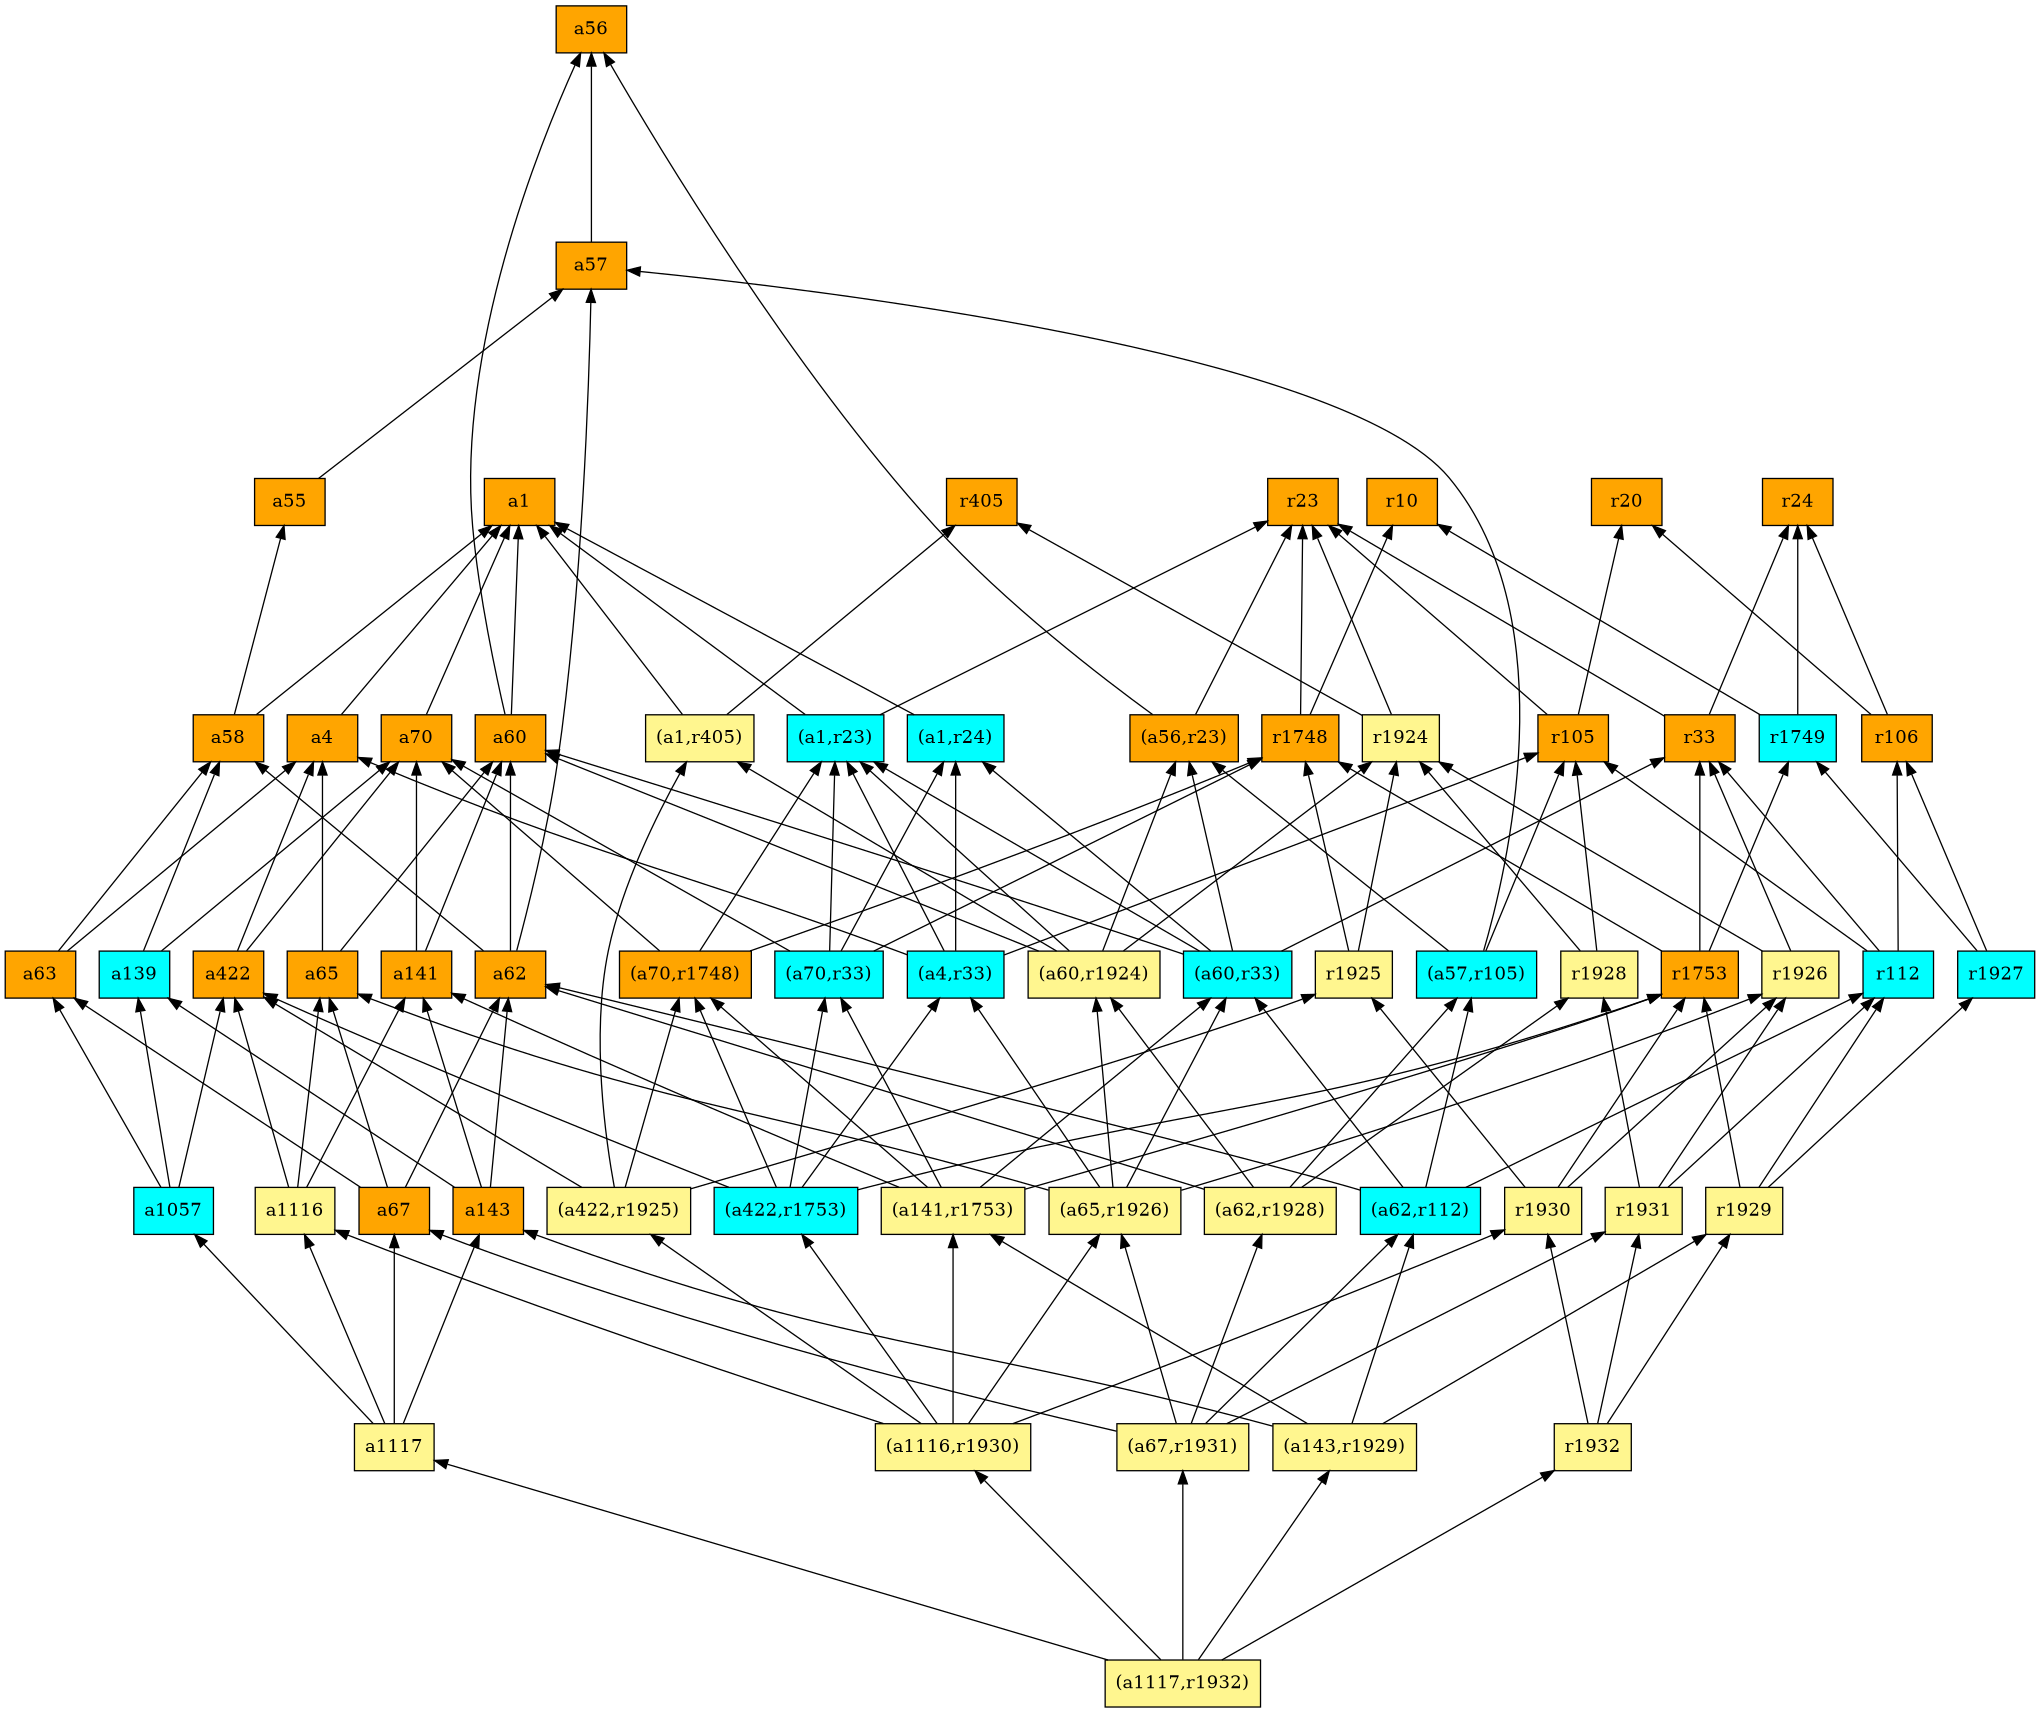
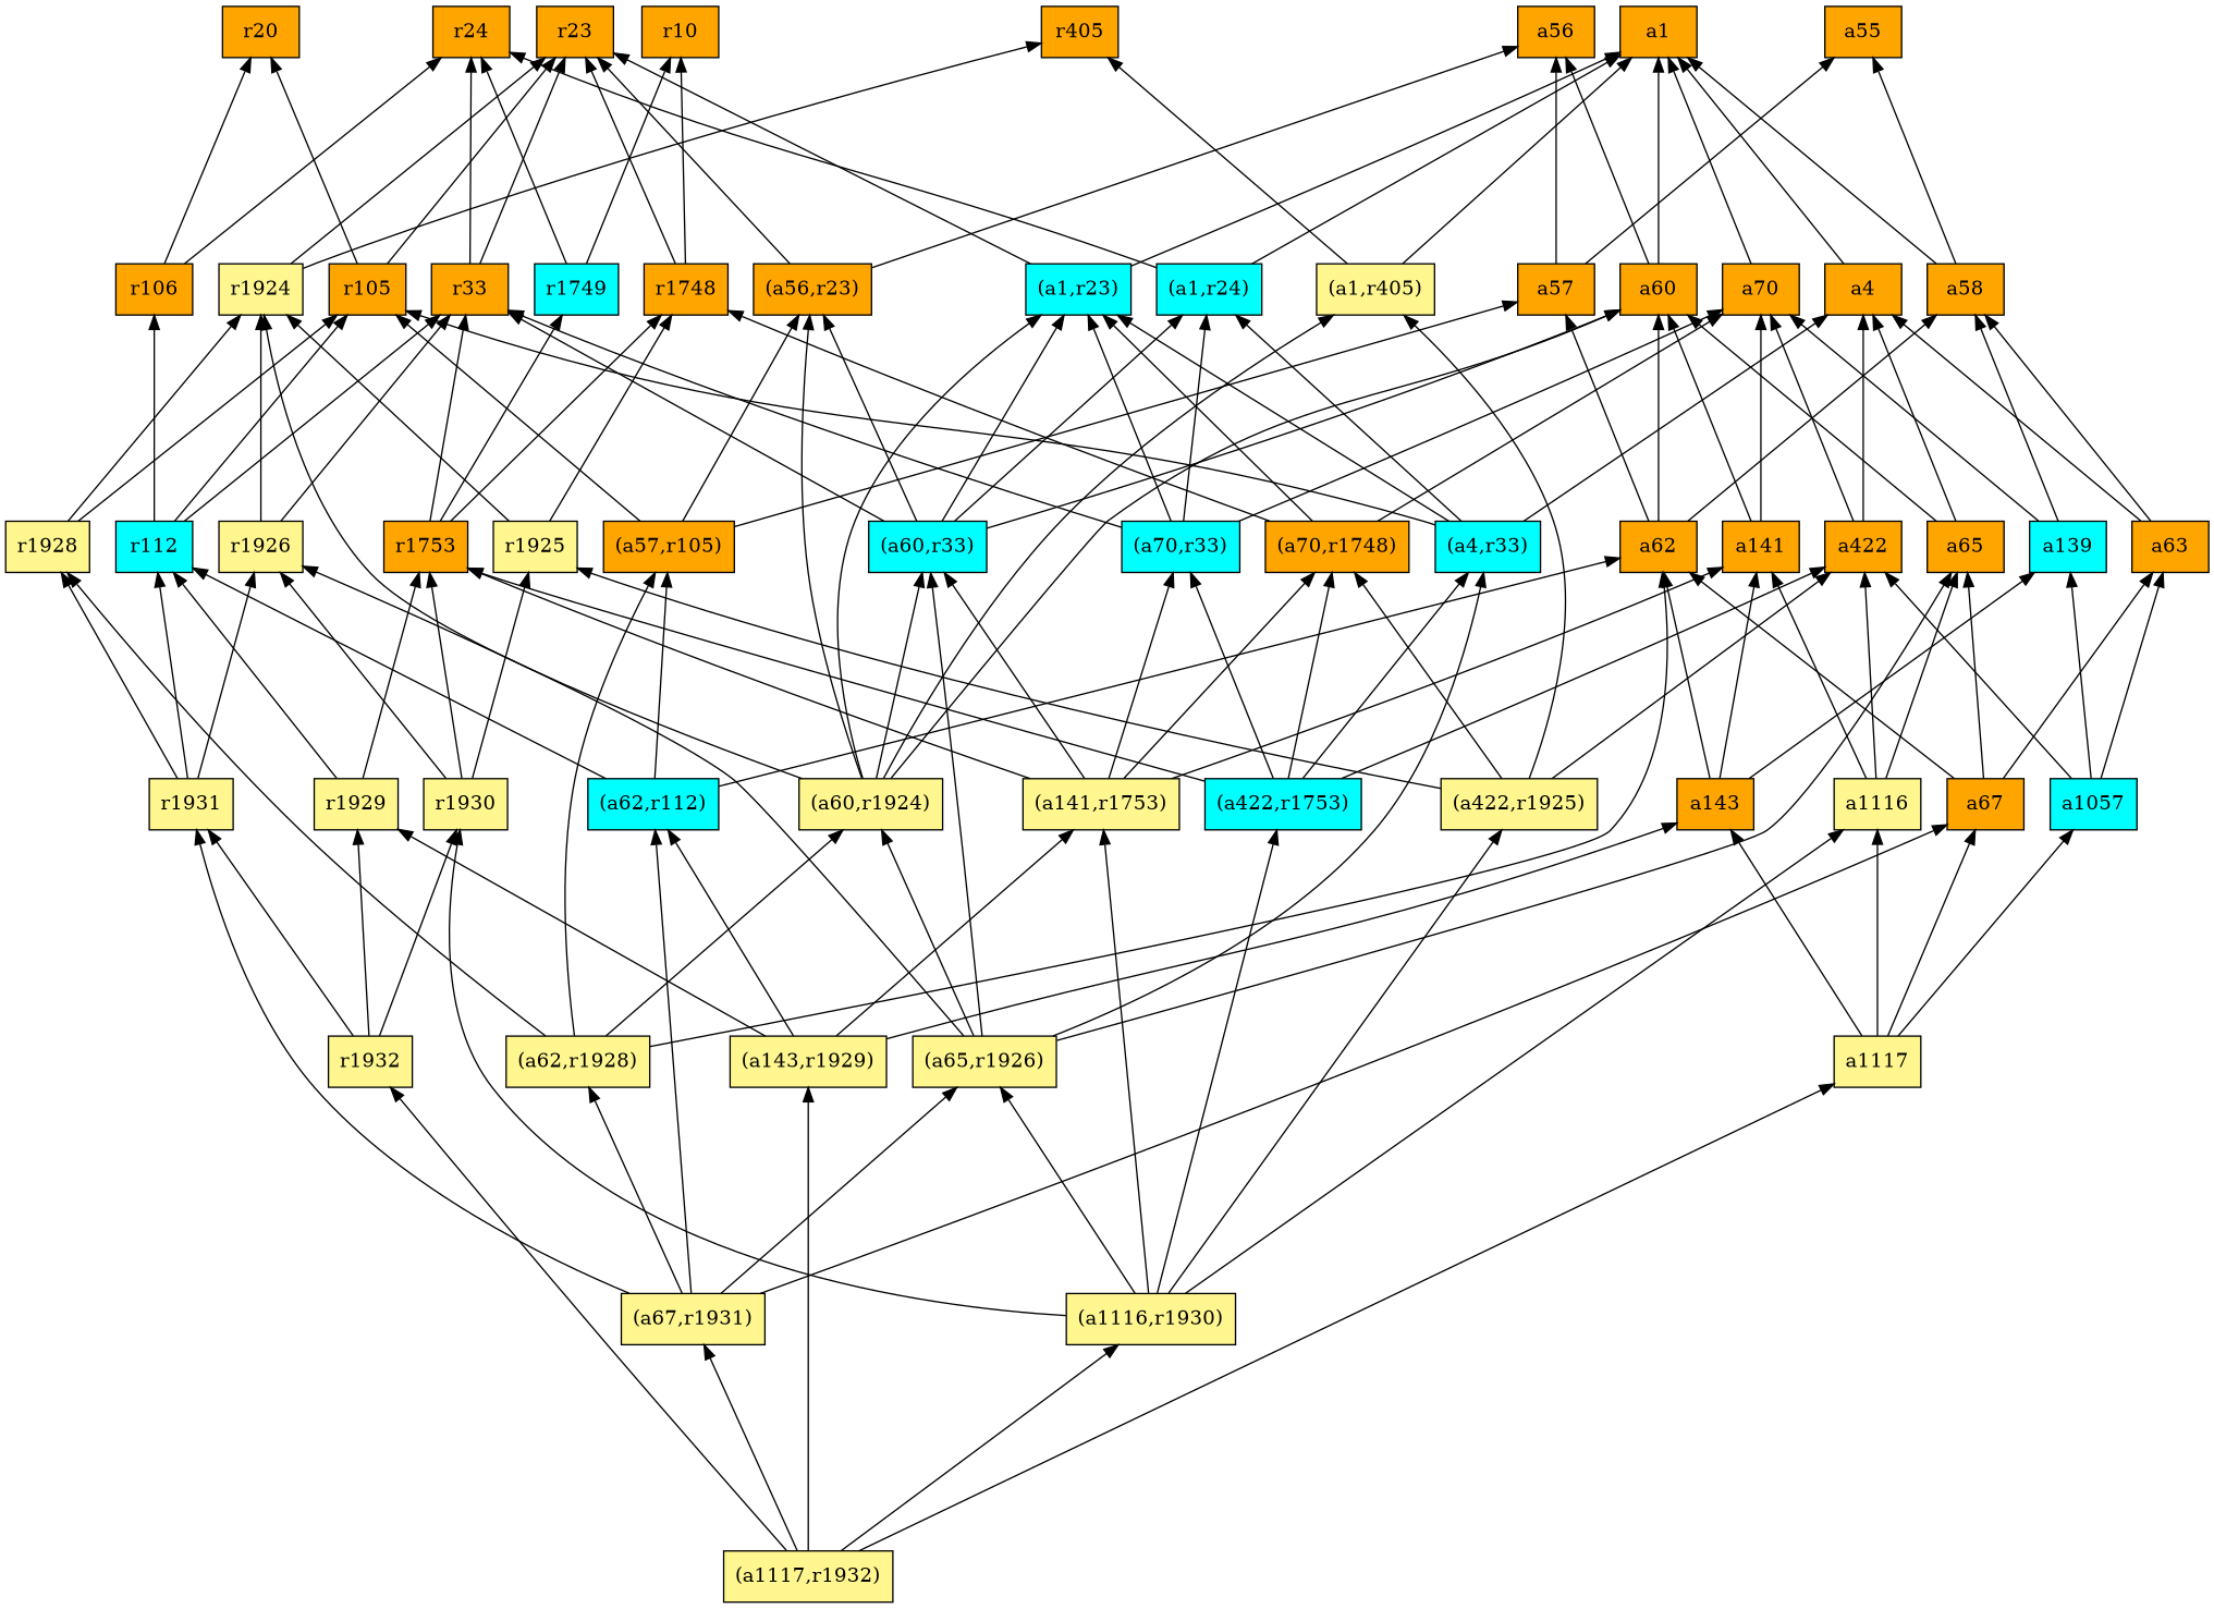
  digraph {
    rankdir=BT
    ranksep=2.0
    node [fillcolor=orange shape=record style=filled]
    n1 [label="{(a56,r23)}"]
    n2 [label="{a56}"]
    n3 [label="{r23}"]
    n4 [fillcolor=khaki1 label="{(a65,r1926)}"]
    n5 [fillcolor=cyan label="{(a4,r33)}"]
    n6 [label="{a65}"]
    n7 [fillcolor=cyan label="{(a60,r33)}"]
    n8 [fillcolor=khaki1 label="{r1926}"]
    n9 [fillcolor=khaki1 label="{(a60,r1924)}"]
    n10 [fillcolor=cyan label="{(a1,r23)}"]
    n11 [label="{a4}"]
    n12 [fillcolor=cyan label="{(a1,r24)}"]
    n13 [label="{r105}"]
    n14 [label="{a60}"]
    n15 [label="{r33}"]
    n16 [fillcolor=khaki1 label="{r1924}"]
    n17 [fillcolor=khaki1 label="{(a1,r405)}"]
    n18 [label="{(a70,r1748)}"]
    n19 [label="{a70}"]
    n20 [label="{r1748}"]
    n21 [label="{a1}"]
    n22 [label="{r10}"]
    n23 [label="{r24}"]
    n24 [label="{a57}"]
    n25 [label="{a55}"]
    n26 [label="{r405}"]
    n27 [label="{a141}"]
    n28 [fillcolor=khaki1 label="{r1932}"]
    n29 [fillcolor=khaki1 label="{r1930}"]
    n30 [fillcolor=khaki1 label="{r1929}"]
    n31 [fillcolor=khaki1 label="{r1931}"]
    n32 [label="{r1753}"]
    n33 [fillcolor=khaki1 label="{r1925}"]
-   n34 [fillcolor=cyan label="{r1927}"]
    n35 [fillcolor=cyan label="{r112}"]
    n36 [fillcolor=khaki1 label="{r1928}"]
    n37 [label="{r20}"]
    n38 [fillcolor=khaki1 label="{(a67,r1931)}"]
    n39 [fillcolor=cyan label="{(a62,r112)}"]
    n40 [fillcolor=khaki1 label="{(a62,r1928)}"]
    n41 [label="{a67}"]
    n42 [label="{a62}"]
-   n43 [fillcolor=cyan label="{(a57,r105)}"]
+   n43 [label="{(a57,r105)}"]
    n44 [label="{a63}"]
    n45 [fillcolor=khaki1 label="{(a143,r1929)}"]
    n46 [label="{a143}"]
    n47 [fillcolor=khaki1 label="{(a141,r1753)}"]
    n48 [fillcolor=cyan label="{a139}"]
    n49 [fillcolor=cyan label="{(a70,r33)}"]
    n50 [label="{r106}"]
    n51 [fillcolor=cyan label="{r1749}"]
    n52 [label="{a58}"]
    n53 [fillcolor=khaki1 label="{(a1116,r1930)}"]
    n54 [fillcolor=khaki1 label="{(a422,r1925)}"]
    n55 [fillcolor=khaki1 label="{a1116}"]
    n56 [fillcolor=cyan label="{(a422,r1753)}"]
    n57 [label="{a422}"]
    n58 [fillcolor=cyan label="{a1057}"]
    n59 [fillcolor=khaki1 label="{(a1117,r1932)}"]
    n60 [fillcolor=khaki1 label="{a1117}"]
    n1 -> n2
    n1 -> n3
    n4 -> n5
    n4 -> n6
    n4 -> n7
    n4 -> n8
    n4 -> n9
    n5 -> n10
    n5 -> n11
    n5 -> n12
    n5 -> n13
    n6 -> n11
    n6 -> n14
    n7 -> n1
    n7 -> n10
    n7 -> n12
    n7 -> n14
    n7 -> n15
    n8 -> n15
    n8 -> n16
    n9 -> n1
    n9 -> n10
    n9 -> n14
    n9 -> n16
    n9 -> n17
    n10 -> n3
    n10 -> n21
    n11 -> n21
    n12 -> n21
+   n12 -> n23
    n13 -> n3
    n13 -> n37
    n14 -> n2
    n14 -> n21
    n15 -> n3
    n15 -> n23
    n16 -> n3
    n16 -> n26
    n17 -> n21
    n17 -> n26
    n18 -> n10
    n18 -> n19
    n18 -> n20
    n19 -> n21
    n20 -> n3
    n20 -> n22
    n24 -> n2
-   n25 -> n24
+   n24 -> n25
    n27 -> n14
    n27 -> n19
    n28 -> n29
    n28 -> n30
    n28 -> n31
    n29 -> n8
    n29 -> n32
    n29 -> n33
    n30 -> n32
-   n30 -> n34
    n30 -> n35
    n31 -> n8
    n31 -> n35
    n31 -> n36
    n32 -> n15
    n32 -> n20
    n32 -> n51
    n33 -> n16
    n33 -> n20
-   n34 -> n50
-   n34 -> n51
    n35 -> n13
    n35 -> n15
    n35 -> n50
    n36 -> n13
    n36 -> n16
    n38 -> n4
    n38 -> n31
    n38 -> n39
    n38 -> n40
    n38 -> n41
-   n39 -> n7
+   n9 -> n7
    n39 -> n35
    n39 -> n42
    n39 -> n43
    n40 -> n9
    n40 -> n36
    n40 -> n42
    n40 -> n43
    n41 -> n6
    n41 -> n42
    n41 -> n44
    n42 -> n14
    n42 -> n24
    n42 -> n52
    n43 -> n1
    n43 -> n13
    n43 -> n24
    n44 -> n11
    n44 -> n52
    n45 -> n30
    n45 -> n39
    n45 -> n46
    n45 -> n47
    n46 -> n27
    n46 -> n42
    n46 -> n48
    n47 -> n7
    n47 -> n18
    n47 -> n27
    n47 -> n32
    n47 -> n49
    n48 -> n19
    n48 -> n52
    n49 -> n10
    n49 -> n12
-   n49 -> n20
+   n49 -> n15
    n49 -> n19
    n50 -> n23
    n50 -> n37
    n51 -> n22
    n51 -> n23
    n52 -> n21
    n52 -> n25
    n53 -> n4
    n53 -> n29
    n53 -> n47
    n53 -> n54
    n53 -> n55
    n53 -> n56
    n54 -> n17
    n54 -> n18
    n54 -> n33
    n54 -> n57
    n55 -> n6
    n55 -> n27
    n55 -> n57
    n56 -> n5
    n56 -> n18
    n56 -> n32
    n56 -> n49
    n56 -> n57
    n57 -> n11
    n57 -> n19
    n58 -> n44
    n58 -> n48
    n58 -> n57
    n59 -> n28
    n59 -> n38
    n59 -> n45
    n59 -> n53
    n59 -> n60
    n60 -> n41
    n60 -> n46
    n60 -> n55
    n60 -> n58
  }
